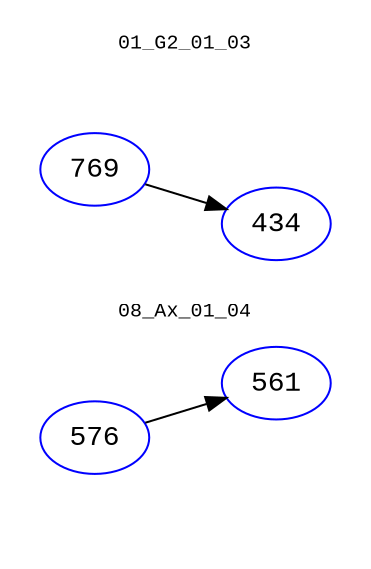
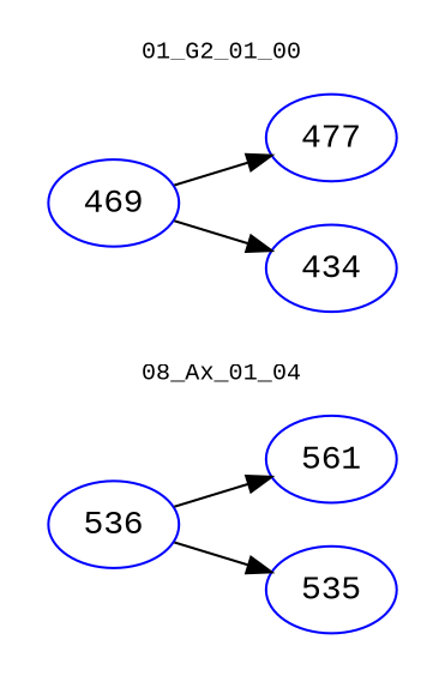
  digraph {
    fontname="Liberation Mono"
    rankdir=LR
    node [color=blue fontname="Liberation Mono"]
    edge [color=black fontname="Liberation Mono"]
-   n1 [label=576]
+   n1 [label=536]
+   n2 [label=535]
    n3 [label=561]
-   n4 [label=769]
+   n4 [label=469]
    n5 [label=434]
+   n6 [label=477]
    subgraph cluster_1 {
      color=white
      fontsize=10
      label="08_Ax_01_04"
      n1
+     n2
      n3
    }
    subgraph cluster_2 {
      color=white
      fontsize=10
-     label="01_G2_01_03"
+     label="01_G2_01_00"
      n4
      n5
+     n6
    }
+   n1 -> n2
    n1 -> n3
    n4 -> n5
+   n4 -> n6
  }
